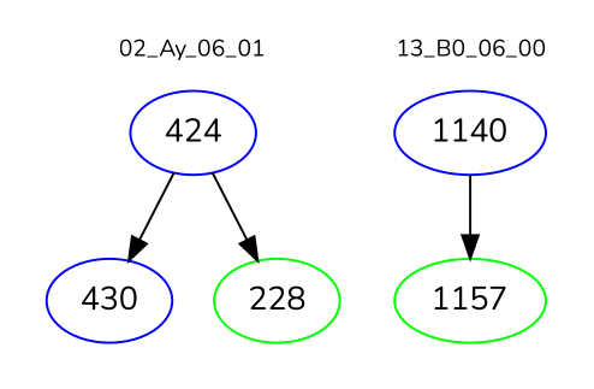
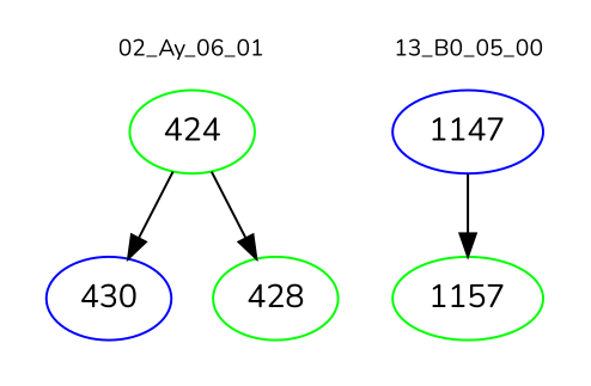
  digraph {
    fontname=Nunito
    node [color=blue fontname=Nunito]
    edge [color=black fontname=Nunito]
-   n1 [label=424]
+   n1 [color=green label=424]
    n2 [label=430]
-   n3 [color=green label=228]
-   n4 [label=1140]
+   n3 [color=green label=428]
+   n4 [label=1147]
    n5 [color=green label=1157]
    subgraph cluster_1 {
      color=white
      fontsize=10
      label="02_Ay_06_01"
      n1
      n2
      n3
    }
    subgraph cluster_2 {
      color=white
      fontsize=10
-     label="13_B0_06_00"
+     label="13_B0_05_00"
      n4
      n5
    }
    n1 -> n2
    n1 -> n3
    n4 -> n5
  }
